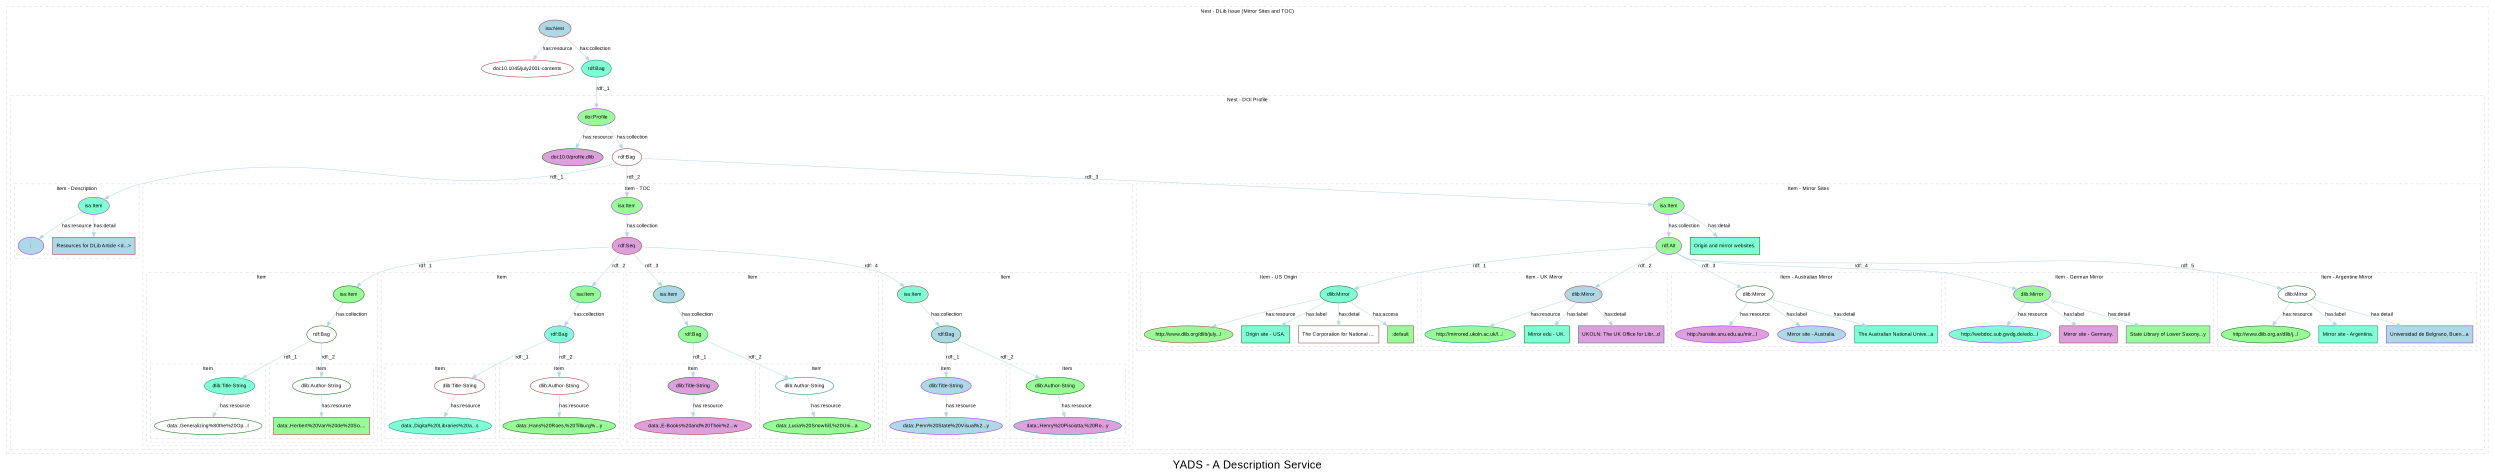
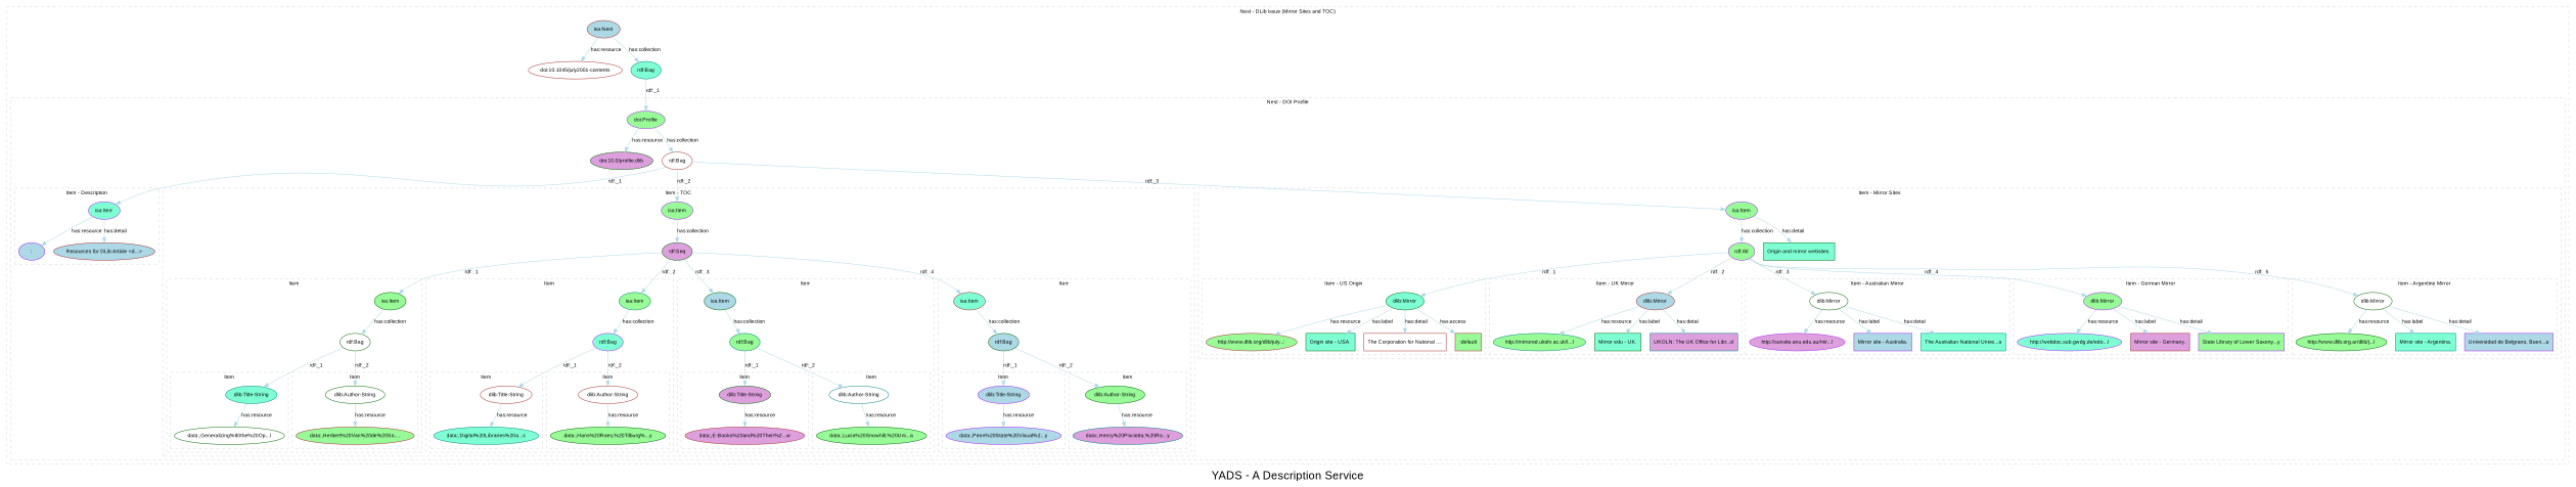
  digraph {
    fontname=arial
    fontsize=24
    label="YADS - A Description Service"
    rankdir=TB
    node [color=darkgreen fillcolor=palegreen fontcolor=black fontname=arial fontsize=11 style=filled]
    edge [color=lightblue fontcolor=black fontname=arial fontsize=11 style=filled]
    n1 [color=purple fillcolor=aquamarine label="isa:Item"]
    ":" [color=purple fillcolor=lightblue]
-   n3 [color=brown fillcolor=lightblue label="Resources for DLib Article <d...>" shape=box]
+   n3 [color=brown fillcolor=lightblue label="Resources for DLib Article <d...>" shape=ellipse]
    n4 [color=teal fillcolor=aquamarine label="dlib:Title-String"]
    n5 [fillcolor=white label="data:,Generalizing%80the%20Op...l"]
    n6 [fillcolor=white label="dlib:Author-String"]
-   "data:,Herbert%20Van%20de%20So...." [color=brown shape=box]
+   "data:,Herbert%20Van%20de%20So...." [color=brown]
    n8 [label="isa:Item"]
    n9 [fillcolor=white label="rdf:Bag"]
    n10 [color=brown fillcolor=white label="dlib:Title-String"]
    "data:,Digital%20Libraries%20a...s" [color=teal fillcolor=aquamarine]
    n12 [color=brown fillcolor=white label="dlib:Author-String"]
    "data:,Hans%20Roes,%20Tilburg%...y"
    n14 [color=teal label="isa:Item"]
    n15 [color=purple fillcolor=aquamarine label="rdf:Bag"]
    n16 [fillcolor=plum label="dlib:Title-String"]
    "data:,E-Books%20and%20Their%2...w" [color=brown fillcolor=plum]
    n18 [color=teal fillcolor=white label="dlib:Author-String"]
    "data:,Lucia%20Snowhill,%20Uni...a"
    n20 [fillcolor=lightblue label="isa:Item"]
    n21 [color=teal label="rdf:Bag"]
    n22 [color=purple fillcolor=lightblue label="dlib:Title-String"]
    "data:,Penn%20State%20Visual%2...y" [color=purple fillcolor=lightblue]
    n24 [label="dlib:Author-String"]
    "data:,Henry%20Pisciotta,%20Ro...y" [color=teal fillcolor=plum]
    n26 [color=brown fillcolor=aquamarine label="isa:Item"]
    n27 [fillcolor=lightblue label="rdf:Bag"]
    n28 [color=purple label="isa:Item"]
-   n29 [color=brown fillcolor=plum label="rdf:Seq"]
+   n29 [fillcolor=plum label="rdf:Seq"]
    n30 [fillcolor=aquamarine label="dlib:Mirror"]
    "http://www.dlib.org/dlib/july...l" [color=brown]
    n32 [fillcolor=aquamarine label="Origin site - USA." shape=box]
    n33 [color=brown fillcolor=white label="The Corporation for National ...." shape=box]
    n34 [color=brown label=":default" shape=box]
    n35 [color=brown fillcolor=lightblue label="dlib:Mirror"]
    "http://mirrored.ukoln.ac.uk/l...l" [color=teal]
    n37 [fillcolor=aquamarine label="Mirror edu - UK." shape=box]
    n38 [color=teal fillcolor=plum label="UKOLN: The UK Office for Libr...d" shape=box]
    n39 [fillcolor=white label="dlib:Mirror"]
    "http://sunsite.anu.edu.au/mir...l" [color=purple fillcolor=plum]
-   n41 [color=purple fillcolor=lightblue label="Mirror site - Australia." shape=ellipse]
+   n41 [color=purple fillcolor=lightblue label="Mirror site - Australia." shape=box]
    n42 [color=teal fillcolor=aquamarine label="The Australian National Unive...a" shape=box]
    n43 [color=purple label="dlib:Mirror"]
    "http://webdoc.sub.gwdg.de/edo...l" [color=purple fillcolor=aquamarine]
    n45 [color=brown fillcolor=plum label="Mirror site - Germany." shape=box]
    n46 [color=purple label="State Library of Lower Saxony...y" shape=box]
    n47 [fillcolor=white label="dlib:Mirror"]
    "http://www.dlib.org.ar/dlib/j...l"
    n49 [color=teal fillcolor=aquamarine label="Mirror site - Argentina." shape=box]
    n50 [color=purple fillcolor=lightblue label="Universidad de Belgrano, Buen...a" shape=box]
    n51 [color=purple label="isa:Item"]
    n52 [color=purple label="rdf:Alt"]
    n53 [fillcolor=aquamarine label="Origin and mirror websites." shape=box]
    n54 [color=purple label="doi:Profile"]
    "doi:10.0/profile.dlib" [fillcolor=plum]
    n56 [color=brown fillcolor=white label="rdf:Bag"]
    n57 [color=brown fillcolor=lightblue label="isa:Nest"]
    "doi:10.1045/july2001-contents" [color=brown fillcolor=white]
    n59 [color=teal fillcolor=aquamarine label="rdf:Bag"]
    subgraph cluster_1 {
      color=lightgrey
      fontcolor=black
      fontsize=11
      label="Nest - DLib Issue (Mirror Sites and TOC)"
      style=dashed
      n57
      "doi:10.1045/july2001-contents"
      n59
      subgraph cluster_2 {
        color=lightgrey
        fontcolor=black
        fontsize=11
        label="Nest - DOI Profile"
        style=dashed
        n54
        "doi:10.0/profile.dlib"
        n56
        subgraph cluster_3 {
          color=lightgrey
          fontcolor=black
          fontsize=11
          label="Item - Description"
          style=dashed
          n1
          ":"
          n3
        }
        subgraph cluster_4 {
          color=lightgrey
          fontcolor=black
          fontsize=11
          label="Item - TOC"
          style=dashed
          n28
          n29
          subgraph cluster_5 {
            color=lightgrey
            fontcolor=black
            fontsize=11
            label=Item
            style=dashed
            n8
            n9
            subgraph cluster_6 {
              color=lightgrey
              fontcolor=black
              fontsize=11
              label=Item
              style=dashed
              n4
              n5
            }
            subgraph cluster_7 {
              color=lightgrey
              fontcolor=black
              fontsize=11
              label=Item
              style=dashed
              n6
              "data:,Herbert%20Van%20de%20So...."
            }
          }
          subgraph cluster_8 {
            color=lightgrey
            fontcolor=black
            fontsize=11
            label=Item
            style=dashed
            n14
            n15
            subgraph cluster_9 {
              color=lightgrey
              fontcolor=black
              fontsize=11
              label=Item
              style=dashed
              n10
              "data:,Digital%20Libraries%20a...s"
            }
            subgraph cluster_10 {
              color=lightgrey
              fontcolor=black
              fontsize=11
              label=Item
              style=dashed
              n12
              "data:,Hans%20Roes,%20Tilburg%...y"
            }
          }
          subgraph cluster_11 {
            color=lightgrey
            fontcolor=black
            fontsize=11
            label=Item
            style=dashed
            n20
            n21
            subgraph cluster_12 {
              color=lightgrey
              fontcolor=black
              fontsize=11
              label=Item
              style=dashed
              n16
              "data:,E-Books%20and%20Their%2...w"
            }
            subgraph cluster_13 {
              color=lightgrey
              fontcolor=black
              fontsize=11
              label=Item
              style=dashed
              n18
              "data:,Lucia%20Snowhill,%20Uni...a"
            }
          }
          subgraph cluster_14 {
            color=lightgrey
            fontcolor=black
            fontsize=11
            label=Item
            style=dashed
            n26
            n27
            subgraph cluster_15 {
              color=lightgrey
              fontcolor=black
              fontsize=11
              label=Item
              style=dashed
              n22
              "data:,Penn%20State%20Visual%2...y"
            }
            subgraph cluster_16 {
              color=lightgrey
              fontcolor=black
              fontsize=11
              label=Item
              style=dashed
              n24
              "data:,Henry%20Pisciotta,%20Ro...y"
            }
          }
        }
        subgraph cluster_17 {
          color=lightgrey
          fontcolor=black
          fontsize=11
          label="Item - Mirror Sites"
          style=dashed
          n51
          n52
          n53
          subgraph cluster_18 {
            color=lightgrey
            fontcolor=black
            fontsize=11
            label="Item - US Origin"
            style=dashed
            n30
            "http://www.dlib.org/dlib/july...l"
            n32
            n33
            n34
          }
          subgraph cluster_19 {
            color=lightgrey
            fontcolor=black
            fontsize=11
            label="Item - UK Mirror"
            style=dashed
            n35
            "http://mirrored.ukoln.ac.uk/l...l"
            n37
            n38
          }
          subgraph cluster_20 {
            color=lightgrey
            fontcolor=black
            fontsize=11
            label="Item - Australian Mirror"
            style=dashed
            n39
            "http://sunsite.anu.edu.au/mir...l"
            n41
            n42
          }
          subgraph cluster_21 {
            color=lightgrey
            fontcolor=black
            fontsize=11
            label="Item - German Mirror"
            style=dashed
            n43
            "http://webdoc.sub.gwdg.de/edo...l"
            n45
            n46
          }
          subgraph cluster_22 {
            color=lightgrey
            fontcolor=black
            fontsize=11
            label="Item - Argentine Mirror"
            style=dashed
            n47
            "http://www.dlib.org.ar/dlib/j...l"
            n49
            n50
          }
        }
      }
    }
    n1 -> ":" [label="has:resource"]
    n1 -> n3 [label="has:detail"]
    n4 -> n5 [label="has:resource"]
    n6 -> "data:,Herbert%20Van%20de%20So...." [label="has:resource"]
    n8 -> n9 [label="has:collection"]
    n9 -> n4 [label="rdf:_1"]
    n9 -> n6 [label="rdf:_2"]
    n10 -> "data:,Digital%20Libraries%20a...s" [label="has:resource"]
    n12 -> "data:,Hans%20Roes,%20Tilburg%...y" [label="has:resource"]
    n14 -> n15 [label="has:collection"]
    n15 -> n10 [label="rdf:_1"]
    n15 -> n12 [label="rdf:_2"]
    n16 -> "data:,E-Books%20and%20Their%2...w" [label="has:resource"]
    n18 -> "data:,Lucia%20Snowhill,%20Uni...a" [label="has:resource"]
    n20 -> n21 [label="has:collection"]
    n21 -> n16 [label="rdf:_1"]
    n21 -> n18 [label="rdf:_2"]
    n22 -> "data:,Penn%20State%20Visual%2...y" [label="has:resource"]
    n24 -> "data:,Henry%20Pisciotta,%20Ro...y" [label="has:resource"]
    n26 -> n27 [label="has:collection"]
    n27 -> n22 [label="rdf:_1"]
    n27 -> n24 [label="rdf:_2"]
    n28 -> n29 [label="has:collection"]
    n29 -> n8 [label="rdf:_1"]
    n29 -> n14 [label="rdf:_2"]
    n29 -> n20 [label="rdf:_3"]
    n29 -> n26 [label="rdf:_4"]
    n30 -> "http://www.dlib.org/dlib/july...l" [label="has:resource"]
    n30 -> n32 [label="has:label"]
    n30 -> n33 [label="has:detail"]
    n30 -> n34 [label="has:access"]
    n35 -> "http://mirrored.ukoln.ac.uk/l...l" [label="has:resource"]
    n35 -> n37 [label="has:label"]
    n35 -> n38 [label="has:detail"]
    n39 -> "http://sunsite.anu.edu.au/mir...l" [label="has:resource"]
    n39 -> n41 [label="has:label"]
    n39 -> n42 [label="has:detail"]
    n43 -> "http://webdoc.sub.gwdg.de/edo...l" [label="has:resource"]
    n43 -> n45 [label="has:label"]
    n43 -> n46 [label="has:detail"]
    n47 -> "http://www.dlib.org.ar/dlib/j...l" [label="has:resource"]
    n47 -> n49 [label="has:label"]
    n47 -> n50 [label="has:detail"]
    n51 -> n52 [label="has:collection"]
    n51 -> n53 [label="has:detail"]
    n52 -> n30 [label="rdf:_1"]
    n52 -> n35 [label="rdf:_2"]
    n52 -> n39 [label="rdf:_3"]
    n52 -> n43 [label="rdf:_4"]
    n52 -> n47 [label="rdf:_5"]
    n54 -> "doi:10.0/profile.dlib" [label="has:resource"]
    n54 -> n56 [label="has:collection"]
    n56 -> n1 [label="rdf:_1"]
    n56 -> n28 [label="rdf:_2"]
    n56 -> n51 [label="rdf:_3"]
    n57 -> "doi:10.1045/july2001-contents" [label="has:resource"]
    n57 -> n59 [label="has:collection"]
    n59 -> n54 [label="rdf:_1"]
  }
